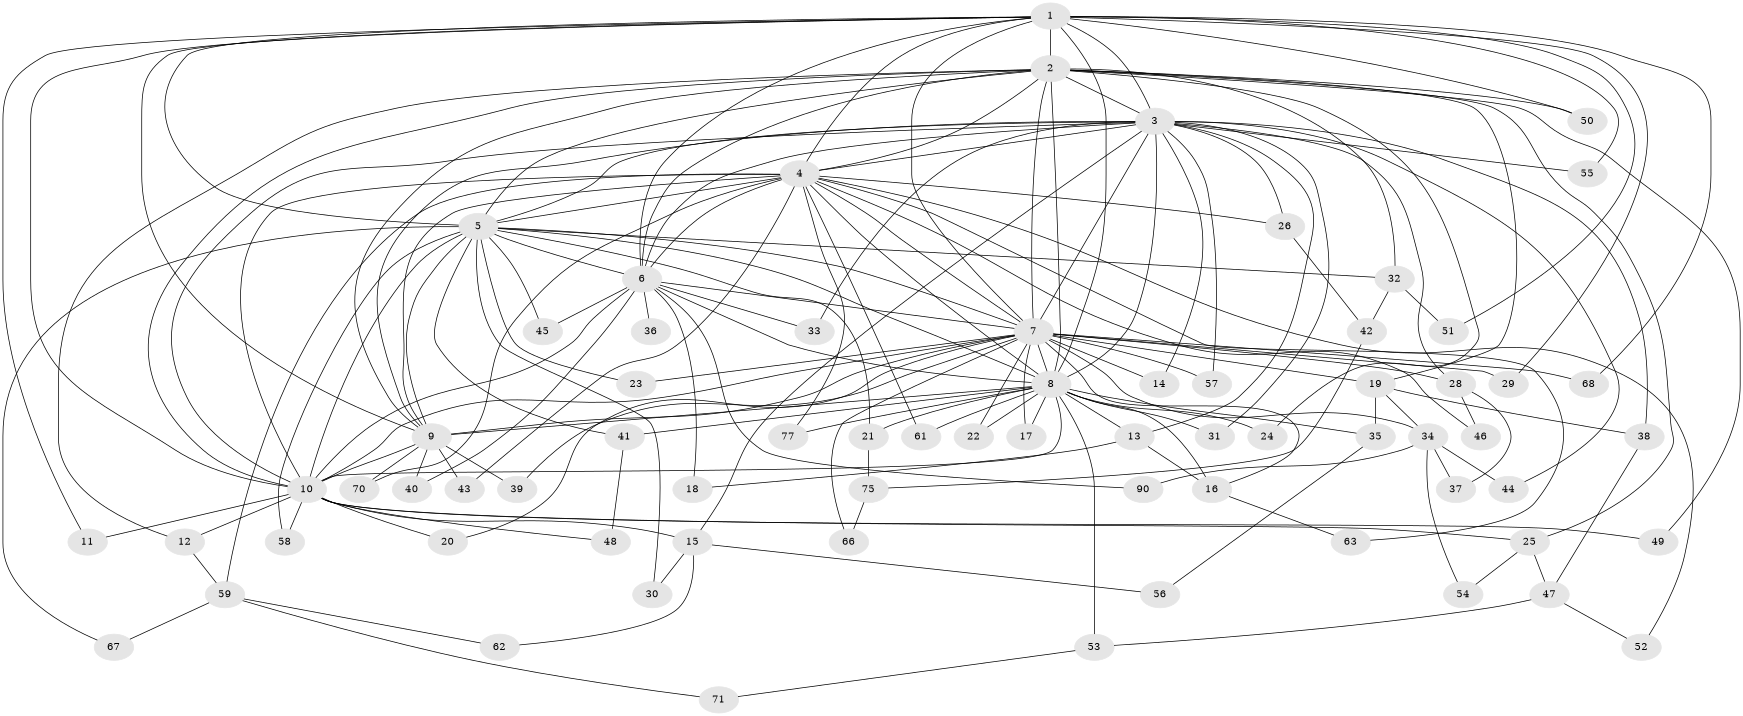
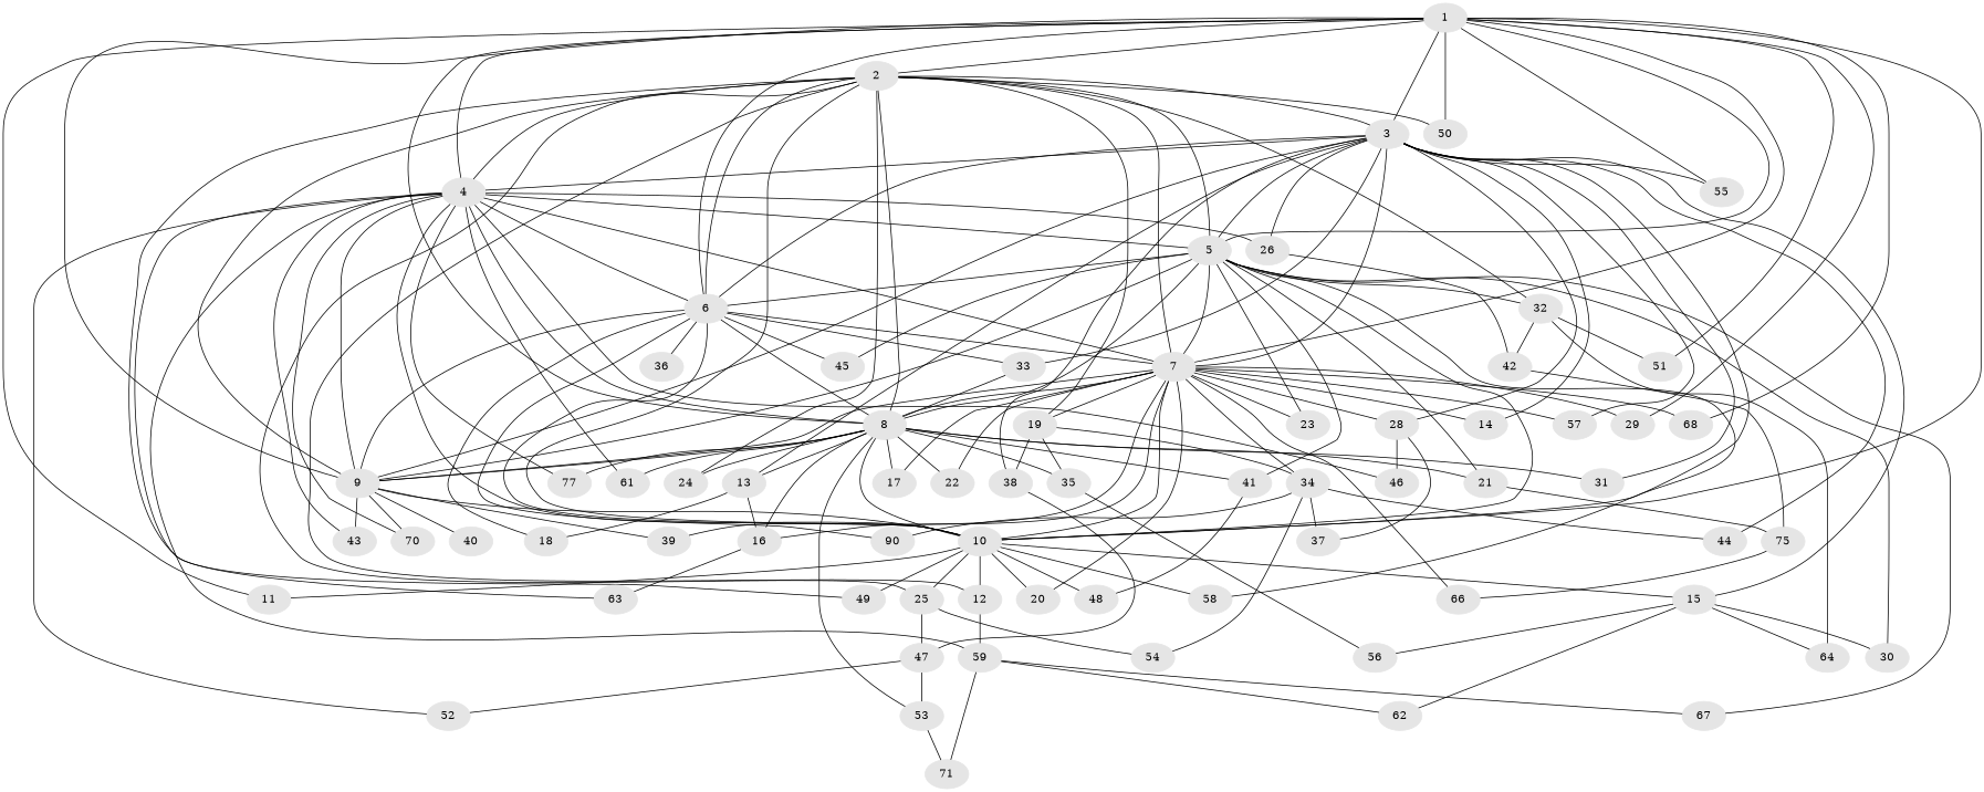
  graph {
    node [color=gray90 style=filled]
    1
    2
    3
    4
    5
    6
    7
    8
    9
    10
    11
    29
    50
    51
    55
    68
    12
    19
    24
    25
    32
    49
    13
    14
    15
    26
    28
    31
    33
    38
    44
    57
    n33 [label=77]
    43
    46
    52
    59
    61
    63
    70
    21
    23
    30
    41
    45
    58
    67
    18
    36
    n50 [label=90]
    16
    17
    20
    22
    34
    39
    66
    35
    53
    40
    48
    47
    54
+   64
    42
    56
    62
    37
    71
    n70 [label=75]
    1 -- 2
    1 -- 3
    1 -- 4
    1 -- 5
    1 -- 6
    1 -- 7
    1 -- 8
    1 -- 9
    1 -- 10
    1 -- 11
    1 -- 29
    1 -- 50
    1 -- 51
    1 -- 55
    1 -- 68
    2 -- 3
    2 -- 4
    2 -- 5
    2 -- 6
    2 -- 7
    2 -- 8
    2 -- 9
    2 -- 10
    2 -- 50
    2 -- 12
    2 -- 19
    2 -- 24
    2 -- 25
    2 -- 32
    2 -- 49
    3 -- 4
    3 -- 5
    3 -- 6
    3 -- 7
-   3 -- 8
+   33 -- 8
    3 -- 9
    3 -- 10
    3 -- 55
    3 -- 13
    3 -- 14
    3 -- 15
    3 -- 26
    3 -- 28
    3 -- 31
    3 -- 33
    3 -- 38
    3 -- 44
    3 -- 57
    4 -- 5
    4 -- 6
    4 -- 7
    4 -- 8
    4 -- 9
    4 -- 10
    4 -- 26
    4 -- n33
    4 -- 43
    4 -- 46
    4 -- 52
    4 -- 59
    4 -- 61
    4 -- 63
    4 -- 70
    5 -- 6
    5 -- 7
    5 -- 8
    5 -- 9
    5 -- 10
    5 -- 32
    5 -- 21
    5 -- 23
    5 -- 30
    5 -- 41
    5 -- 45
    5 -- 58
    5 -- 67
    6 -- 7
    6 -- 8
-   6 -- 40
+   6 -- 9
    6 -- 10
    6 -- 33
    6 -- 45
    6 -- 18
    6 -- 36
    6 -- n50
    7 -- 8
    7 -- 9
    7 -- 10
    7 -- 29
    7 -- 68
    7 -- 19
    7 -- 14
    7 -- 28
    7 -- 57
    7 -- 23
    7 -- 16
    7 -- 17
    7 -- 20
    7 -- 22
    7 -- 34
    7 -- 39
    7 -- 66
    8 -- 9
    8 -- 10
    8 -- 24
    8 -- 13
    8 -- 31
    8 -- n33
    8 -- 61
    8 -- 21
    8 -- 41
    8 -- 16
    8 -- 17
    8 -- 22
    8 -- 35
    8 -- 53
    9 -- 10
    9 -- 43
    9 -- 70
    9 -- 39
    9 -- 40
    10 -- 11
    10 -- 12
    10 -- 25
    10 -- 49
    10 -- 15
    10 -- 58
    10 -- 20
    10 -- 48
    12 -- 59
    19 -- 38
    19 -- 34
    19 -- 35
    25 -- 47
    25 -- 54
    32 -- 51
+   32 -- 64
    32 -- 42
    13 -- 18
    13 -- 16
    15 -- 30
+   15 -- 64
    15 -- 56
    15 -- 62
    26 -- 42
    28 -- 46
    28 -- 37
    38 -- 47
    59 -- 67
    59 -- 62
    59 -- 71
    21 -- n70
    41 -- 48
    16 -- 63
    34 -- 44
    34 -- n50
    34 -- 54
    34 -- 37
    35 -- 56
    53 -- 71
    47 -- 52
    47 -- 53
    42 -- n70
    n70 -- 66
  }
